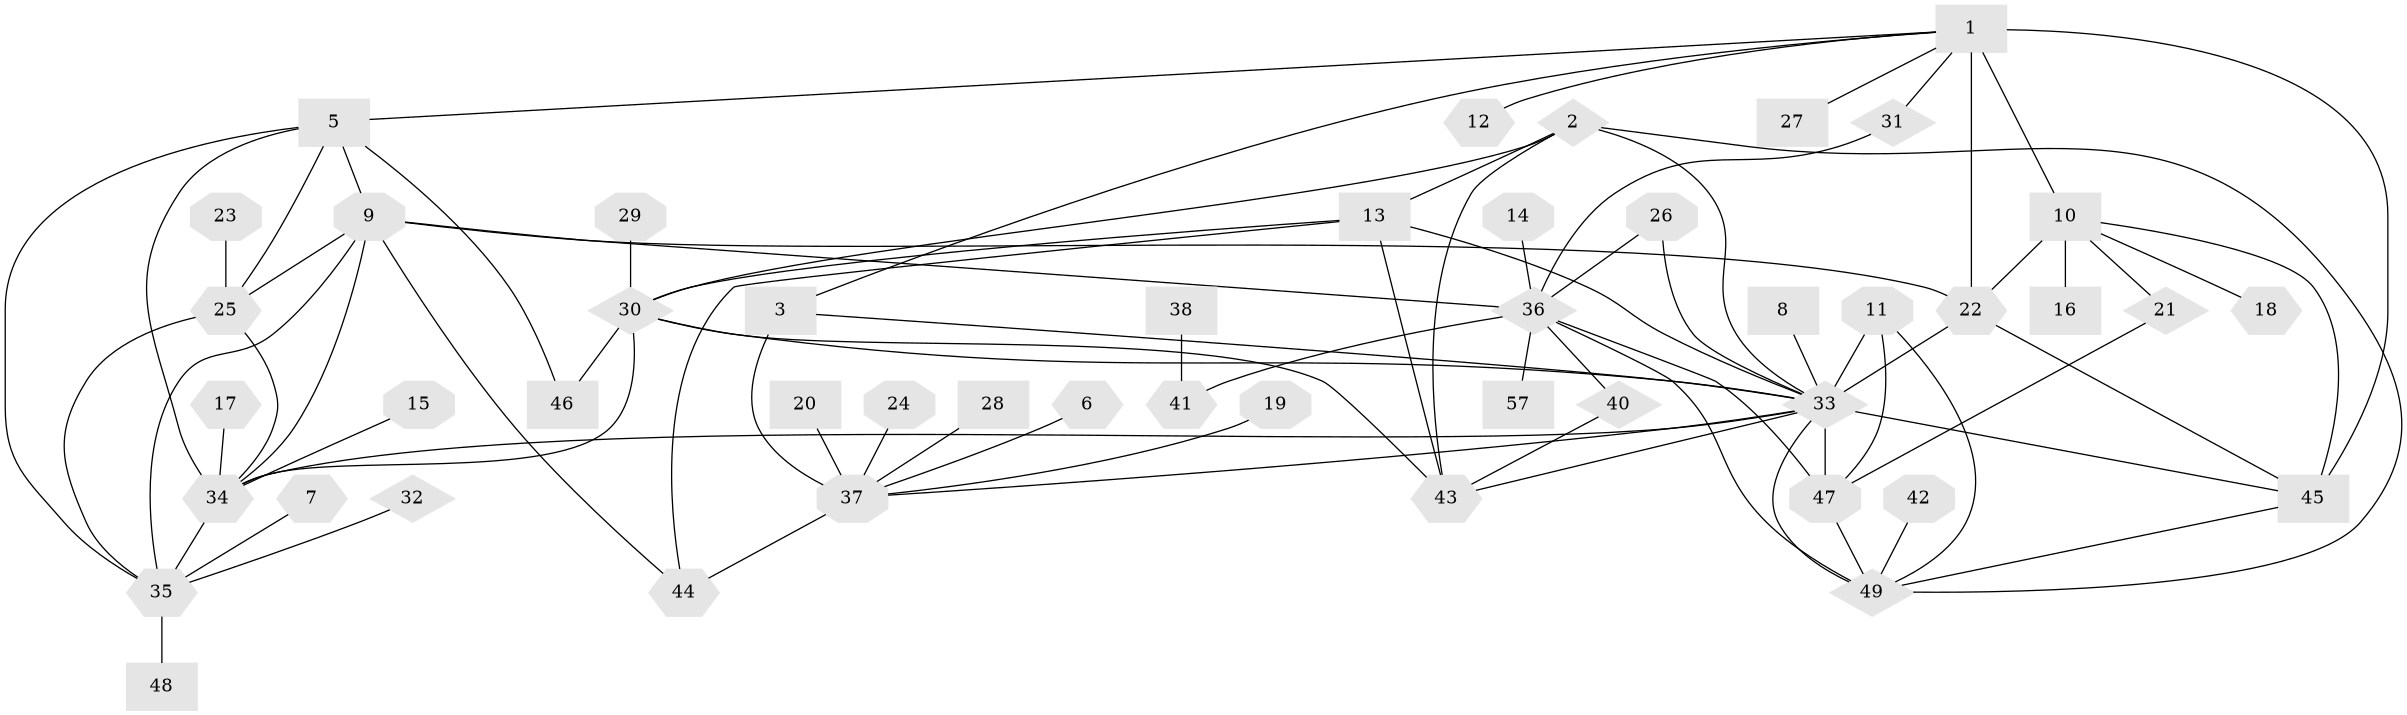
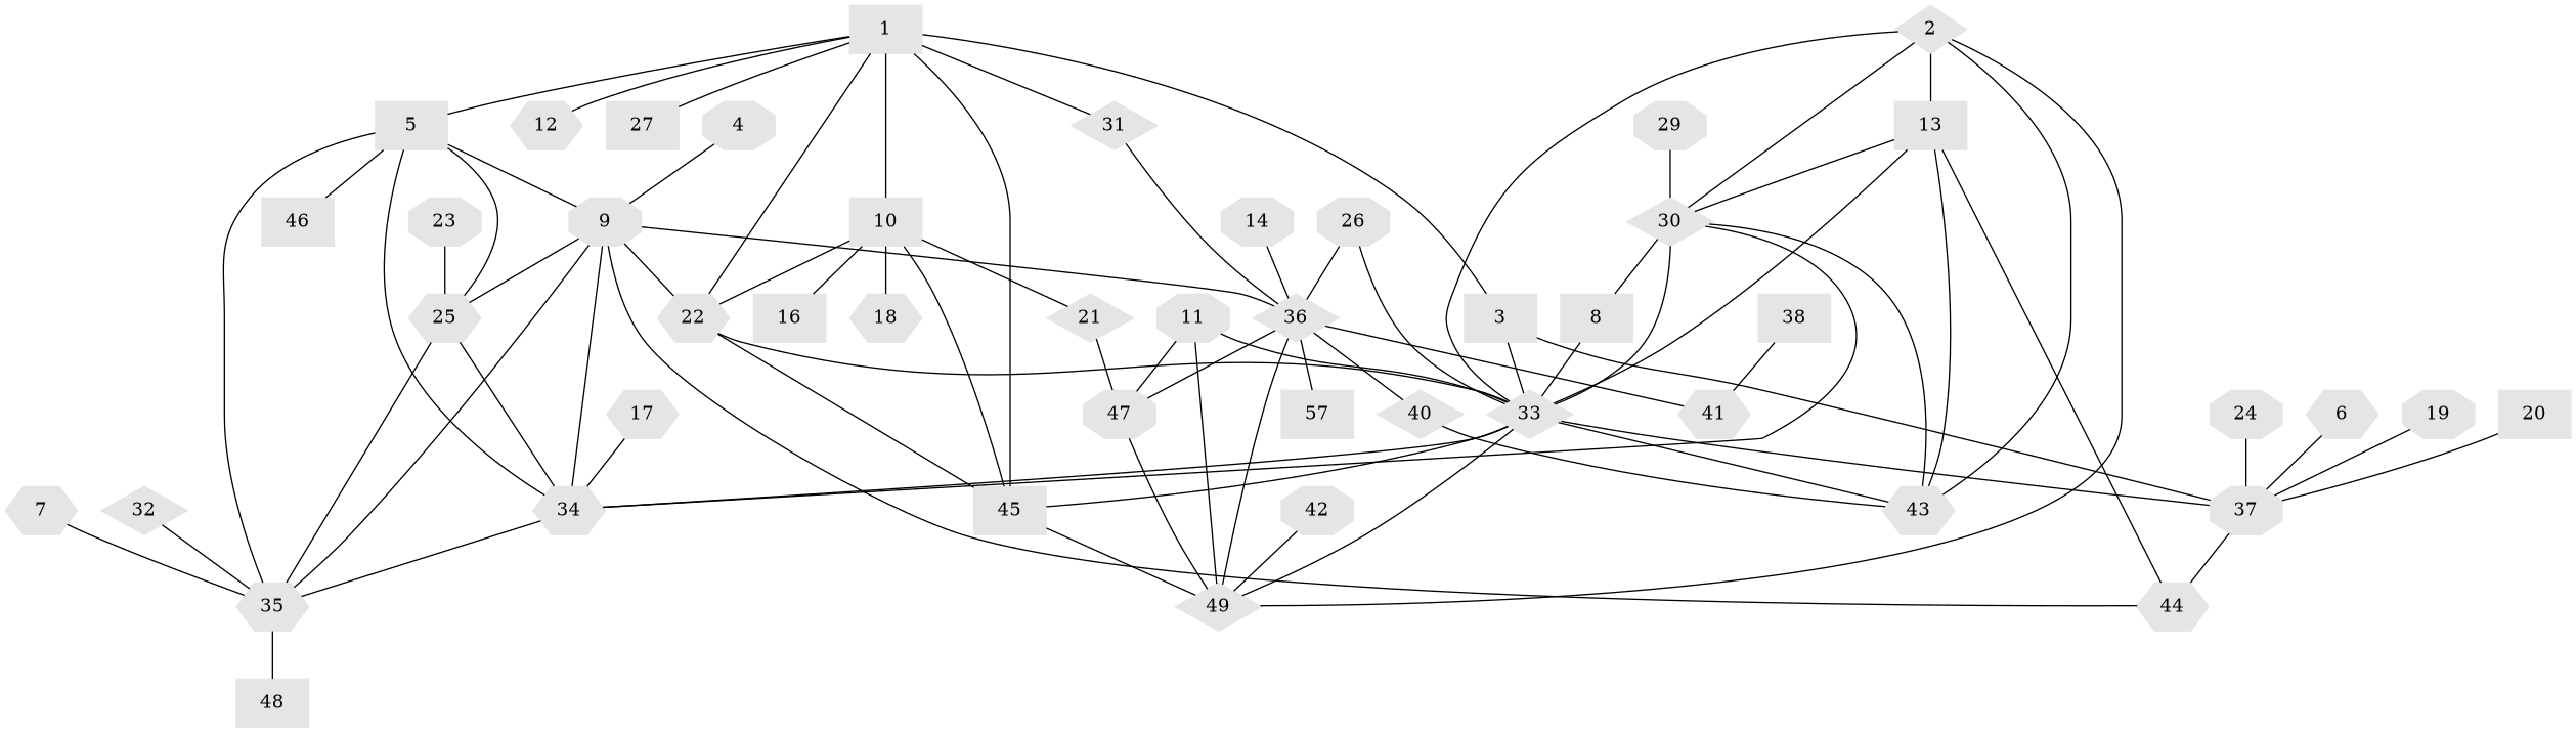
  graph {
    node [color=gray90 shape=box style=filled]
    edge [weight=1.0]
    1
    3
    5
    10
    12 [shape=hexagon]
    22 [shape=hexagon]
    27
    31 [shape=diamond]
    45
    33 [shape=diamond]
    37 [shape=octagon]
    9 [shape=octagon]
    25 [shape=hexagon]
    34 [shape=hexagon]
    35 [shape=hexagon]
    46
    16
    18 [shape=hexagon]
    21 [shape=diamond]
    36 [shape=diamond]
    49 [shape=diamond]
    2 [shape=diamond]
    13
    30 [shape=diamond]
    43 [shape=hexagon]
    44 [shape=hexagon]
    47 [shape=octagon]
+   4 [shape=octagon]
    48
    6 [shape=hexagon]
    7 [shape=hexagon]
    8
    40 [shape=diamond]
    41 [shape=hexagon]
    n35 [label=57]
    11 [shape=octagon]
    14 [shape=octagon]
-   15 [shape=octagon]
    17 [shape=hexagon]
    19 [shape=octagon]
    20
    23 [shape=octagon]
    24 [shape=octagon]
    26 [shape=octagon]
-   28
    29 [shape=octagon]
    32 [shape=diamond]
    38
    42 [shape=octagon]
    1 -- 3
    1 -- 5
    1 -- 10 [weight=2.0]
    1 -- 12
    1 -- 22 [weight=2.0]
    1 -- 27
    1 -- 31
    1 -- 45 [weight=2.0]
    3 -- 33 [weight=2.0]
    3 -- 37 [weight=4.0]
    5 -- 9
    5 -- 25
    5 -- 34
    5 -- 35
    5 -- 46
    10 -- 22
    10 -- 45
    10 -- 16
    10 -- 18
    10 -- 21
    22 -- 45
    22 -- 33
    31 -- 36
    45 -- 49
    33 -- 45
    33 -- 37 [weight=2.0]
    33 -- 34
    33 -- 49
    33 -- 43
-   33 -- 47
    37 -- 44
    9 -- 22
    9 -- 25
    9 -- 34
    9 -- 35
    9 -- 36
    9 -- 44
    25 -- 34
    25 -- 35
    34 -- 35
    35 -- 48
    21 -- 47
    36 -- 49 [weight=2.0]
    36 -- 47
    36 -- 40
    36 -- 41
    36 -- n35
    2 -- 33
    2 -- 49
    2 -- 13
    2 -- 30
    2 -- 43
    13 -- 33
    13 -- 30
    13 -- 43
    13 -- 44
    30 -- 33
    30 -- 34
-   30 -- 46
+   30 -- 8
    30 -- 43
    47 -- 49 [weight=2.0]
+   4 -- 9
    6 -- 37
    7 -- 35
    8 -- 33
    40 -- 43
    11 -- 33
    11 -- 49 [weight=2.0]
    11 -- 47
    14 -- 36
-   15 -- 34
    17 -- 34
    19 -- 37
    20 -- 37
    23 -- 25
    24 -- 37
    26 -- 33
    26 -- 36
-   28 -- 37
    29 -- 30
    32 -- 35
    38 -- 41
    42 -- 49
  }
